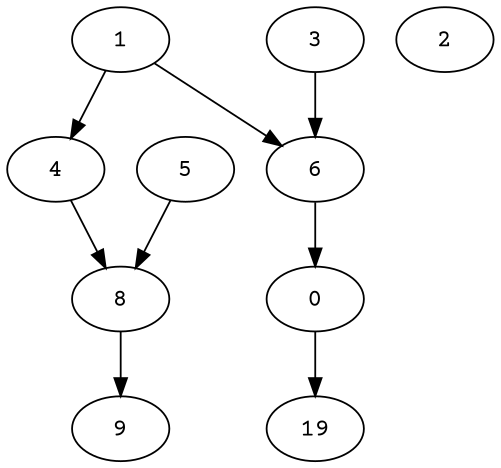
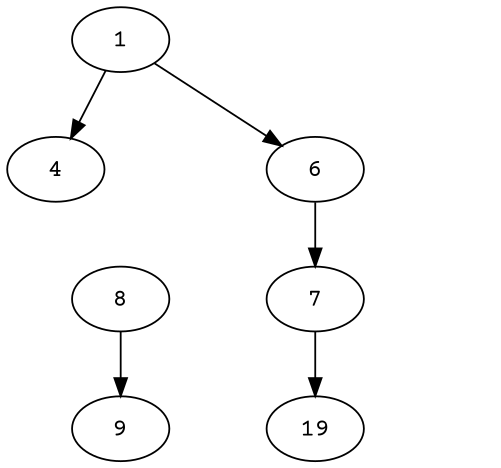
  digraph {
    fontname="Courier Prime"
    node [alpha=0.04 fontname="Courier Prime"]
    edge [fontname="Courier Prime"]
    1 [alpha=0.01 expect_size=29713408]
    4 [alpha=0.13 expect_size=15602688]
    6 [expect_size=23702528]
    8 [alpha=0.12 expect_size=33819648]
-   5 [alpha=0.09 expect_size=14069760]
    9 [alpha=0.09 expect_size=46528512]
-   2 [expect_size=11682816]
-   3 [alpha=0.07 expect_size=31396864]
-   7 [alpha=0.07 expect_size=19730432 label=0]
+   7 [alpha=0.07 expect_size=19730432]
    n10 [alpha=0.16 expect_size=30356480 label=19]
    1 -> 4
    1 -> 6
-   4 -> 8
    6 -> 7
    8 -> 9
-   5 -> 8
-   3 -> 6
    7 -> n10
  }
